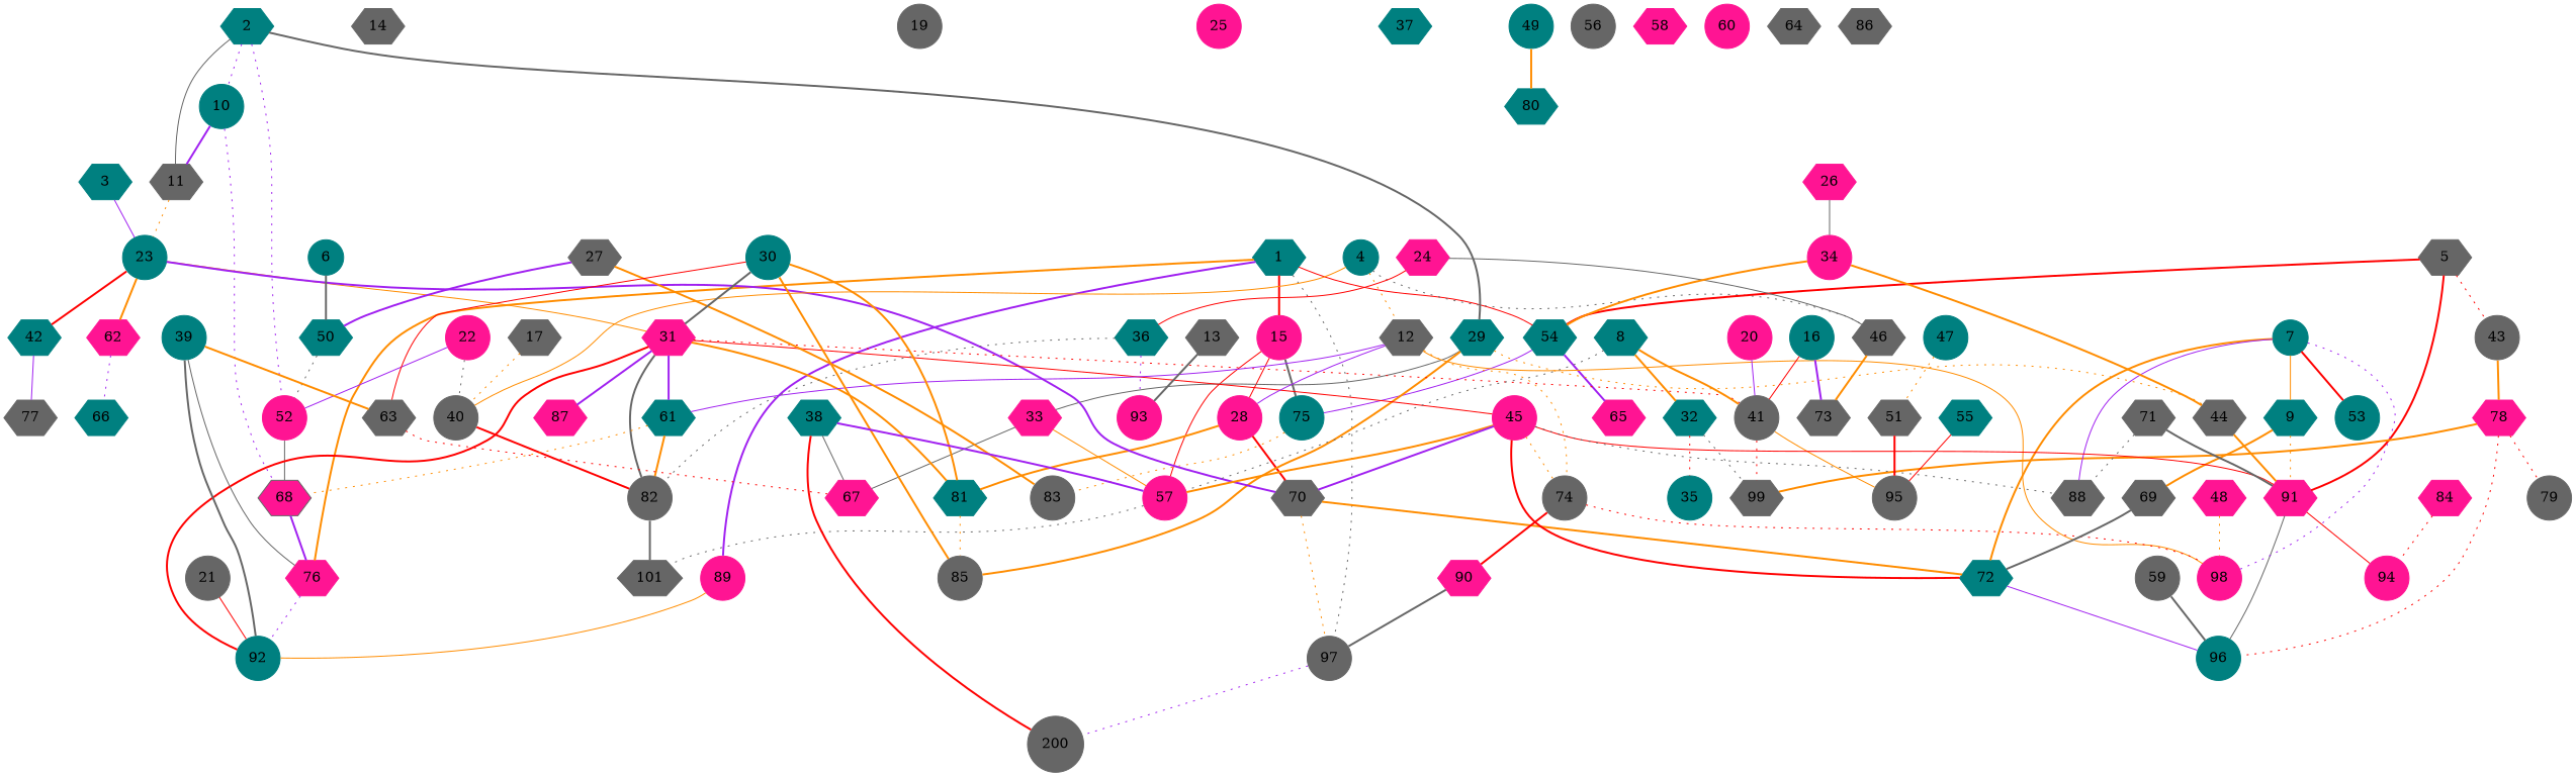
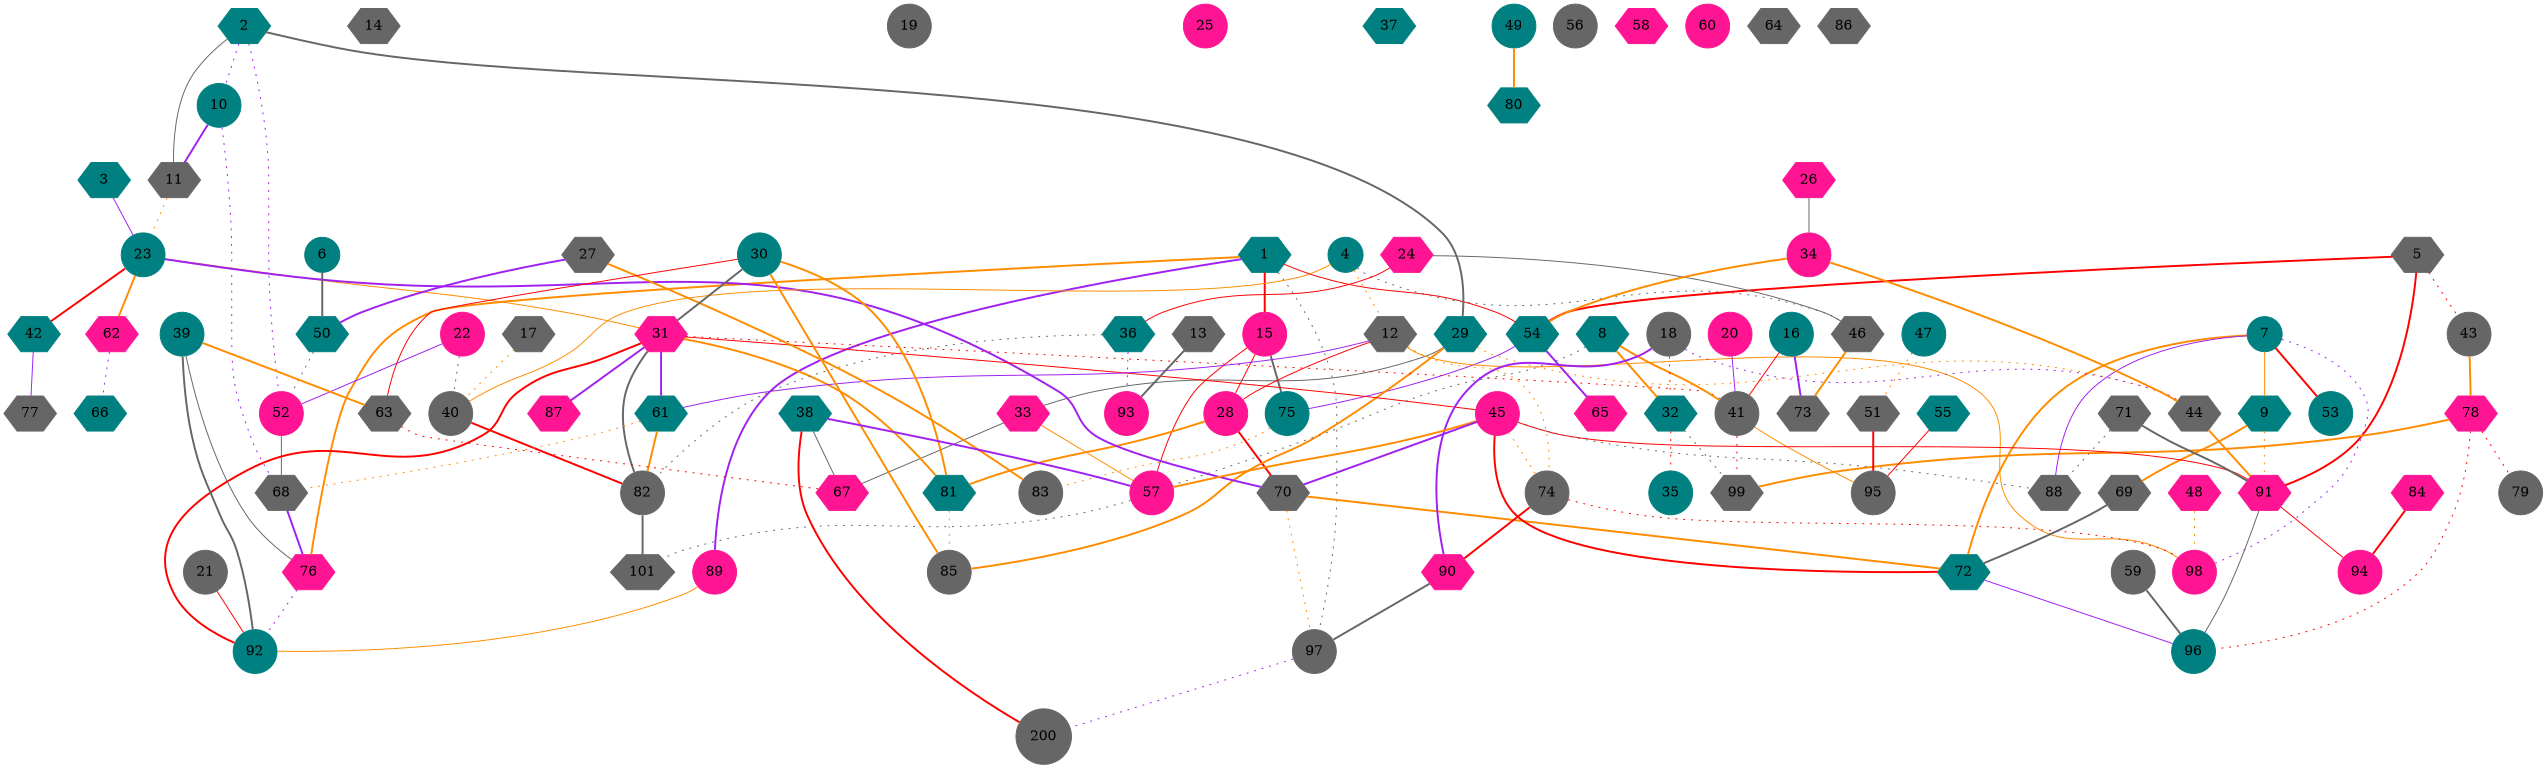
  graph {
    fontname="DejaVu Serif"
    node [color=gray40 fontname="DejaVu Serif" shape=hexagon style=filled]
    edge [color=darkorange fontname="DejaVu Serif" style=bold]
    1 [color=teal]
    15 [color=deeppink shape=circle]
    54 [color=teal]
    76 [color=deeppink]
    89 [color=deeppink shape=circle]
    97 [shape=circle]
    57 [color=deeppink shape=circle]
    28 [color=deeppink shape=circle]
    75 [color=teal shape=circle]
    65 [color=deeppink]
    92 [color=teal shape=circle]
    n12 [label=200 shape=circle]
    2 [color=teal]
    10 [color=teal shape=circle]
    11
    29 [color=teal]
    52 [color=deeppink shape=circle]
-   68 [fillcolor=deeppink]
+   68
    23 [color=teal shape=circle]
    44
    33 [color=deeppink]
    85 [shape=circle]
    3 [color=teal]
    31 [color=deeppink]
    42 [color=teal]
    62 [color=deeppink]
    70
    4 [color=teal shape=circle]
    12
    40 [shape=circle]
    46
    98 [color=deeppink shape=circle]
    61 [color=teal]
    74 [shape=circle]
    82 [shape=circle]
    73
    5
    43 [shape=circle]
    91 [color=deeppink]
    78 [color=deeppink]
    96 [color=teal shape=circle]
    94 [color=deeppink shape=circle]
    6 [color=teal shape=circle]
    50 [color=teal]
    7 [color=teal shape=circle]
    9 [color=teal]
    53 [color=teal shape=circle]
    72 [color=teal]
    88
    69
    8 [color=teal]
    32 [color=teal]
    41 [shape=circle]
    35 [color=teal shape=circle]
    99
    95 [shape=circle]
    101
    81 [color=teal]
    90 [color=deeppink]
    93 [color=deeppink shape=circle]
    13
    14
    83 [shape=circle]
    16 [color=teal shape=circle]
    17
+   18 [shape=circle]
    19 [shape=circle]
    20 [color=deeppink shape=circle]
    21 [shape=circle]
    22 [color=deeppink shape=circle]
    45 [color=deeppink shape=circle]
    87 [color=deeppink]
    77
    66 [color=teal]
    24 [color=deeppink]
    36 [color=teal]
    25 [color=deeppink shape=circle]
    26 [color=deeppink]
    34 [color=deeppink shape=circle]
    27
    67 [color=deeppink]
    30 [color=teal shape=circle]
    63
    37 [color=teal]
    38 [color=teal]
    39 [color=teal shape=circle]
    79 [shape=circle]
    47 [color=teal shape=circle]
    51
    48 [color=deeppink]
    49 [color=teal shape=circle]
    80 [color=teal]
    55 [color=teal]
    56 [shape=circle]
    58 [color=deeppink]
    59 [shape=circle]
    60 [color=deeppink shape=circle]
    64
    71
    84 [color=deeppink]
    86
    1 -- 15 [color=red]
    1 -- 54 [color=red style=solid]
    1 -- 76
    1 -- 89 [color=purple]
    1 -- 97 [color=gray40 style=dotted]
    15 -- 57 [color=red style=solid]
    15 -- 28 [color=red style=solid]
    15 -- 75 [color=gray40]
    54 -- 75 [color=purple style=solid]
    54 -- 65 [color=purple]
    76 -- 92 [color=purple style=dotted]
    89 -- 92 [style=solid]
    97 -- n12 [color=purple style=dotted]
    57 -- 101 [color=gray40 style=dotted]
    28 -- 70 [color=red]
    28 -- 81
    75 -- 83 [style=dotted]
    2 -- 10 [color=purple style=dotted]
    2 -- 11 [color=gray40 style=solid]
    2 -- 29 [color=gray40]
    2 -- 52 [color=purple style=dotted]
    10 -- 11 [color=purple]
    10 -- 68 [color=purple style=dotted]
    11 -- 23 [style=dotted]
    29 -- 44 [style=dotted]
    29 -- 33 [color=gray40 style=solid]
    29 -- 85
    52 -- 68 [color=gray40 style=solid]
    68 -- 76 [color=purple]
    23 -- 31 [style=solid]
    23 -- 42 [color=red]
    23 -- 62
    23 -- 70 [color=purple]
    44 -- 91
    33 -- 57 [style=solid]
    33 -- 67 [color=gray40 style=solid]
    3 -- 23 [color=purple style=solid]
    31 -- 92 [color=red]
    31 -- 61 [color=purple]
    31 -- 82 [color=gray40]
    31 -- 41 [color=red style=dotted]
    31 -- 81
    31 -- 45 [color=red style=solid]
    31 -- 87 [color=purple]
    42 -- 77 [color=purple style=solid]
    62 -- 66 [color=purple style=dotted]
    70 -- 97 [style=dotted]
    70 -- 72
    4 -- 12 [style=dotted]
    4 -- 40 [style=solid]
    4 -- 46 [color=gray40 style=dotted]
-   12 -- 28 [color=purple style=solid]
+   12 -- 28 [color=red style=solid]
    12 -- 98 [style=solid]
    12 -- 61 [color=purple style=solid]
    12 -- 74 [style=dotted]
    40 -- 82 [color=red]
    46 -- 73
    61 -- 68 [style=dotted]
    61 -- 82
    74 -- 98 [color=red style=dotted]
    74 -- 90 [color=red]
    82 -- 101 [color=gray40]
    5 -- 54 [color=red]
    5 -- 43 [color=red style=dotted]
    5 -- 91 [color=red]
    43 -- 78
    91 -- 96 [color=gray40 style=solid]
    91 -- 94 [color=red style=solid]
    78 -- 96 [color=red style=dotted]
    78 -- 99
    78 -- 79 [color=red style=dotted]
    6 -- 50 [color=gray40]
    50 -- 52 [color=gray40 style=dotted]
    7 -- 98 [color=purple style=dotted]
    7 -- 9 [style=solid]
    7 -- 53 [color=red]
    7 -- 72
    7 -- 88 [color=purple style=solid]
    9 -- 91 [style=dotted]
    9 -- 69
    72 -- 96 [color=purple style=solid]
    69 -- 72 [color=gray40]
    8 -- 57 [color=gray40 style=dotted]
    8 -- 32
    8 -- 41
    32 -- 35 [color=red style=dotted]
    32 -- 99 [color=gray40 style=dotted]
    41 -- 99 [color=red style=dotted]
    41 -- 95 [style=solid]
    81 -- 85 [style=dotted]
    90 -- 97 [color=gray40]
    13 -- 93 [color=gray40]
    16 -- 73 [color=purple]
    16 -- 41 [color=red style=solid]
    17 -- 40 [style=dotted]
+   18 -- 44 [color=purple style=dotted]
+   18 -- 32 [color=red style=dotted]
+   18 -- 90 [color=purple]
    20 -- 41 [color=purple style=solid]
    21 -- 92 [color=red style=solid]
    22 -- 52 [color=purple style=solid]
    22 -- 40 [color=gray40 style=dotted]
    45 -- 57
    45 -- 70 [color=purple]
    45 -- 74 [style=dotted]
    45 -- 91 [color=red style=solid]
    45 -- 72 [color=red]
    45 -- 88 [color=gray40 style=dotted]
    24 -- 46 [color=gray40 style=solid]
    24 -- 36 [color=red style=solid]
    36 -- 82 [color=gray40 style=dotted]
    36 -- 93 [color=purple style=dotted]
    26 -- 34 [color=gray40 style=solid]
    34 -- 54
    34 -- 44
    27 -- 50 [color=purple]
    27 -- 83
    30 -- 85
    30 -- 31 [color=gray40]
    30 -- 81
    30 -- 63 [color=red style=solid]
    63 -- 67 [color=red style=dotted]
    38 -- 57 [color=purple]
    38 -- n12 [color=red]
    38 -- 67 [color=gray40 style=solid]
    39 -- 76 [color=gray40 style=solid]
    39 -- 92 [color=gray40]
    39 -- 63
    47 -- 51 [style=dotted]
    51 -- 95 [color=red]
    48 -- 98 [style=dotted]
    49 -- 80
    55 -- 95 [color=red style=solid]
    59 -- 96 [color=gray40]
    71 -- 91 [color=gray40]
    71 -- 88 [color=gray40 style=dotted]
-   84 -- 94 [color=red style=dotted]
+   84 -- 94 [color=red]
  }
